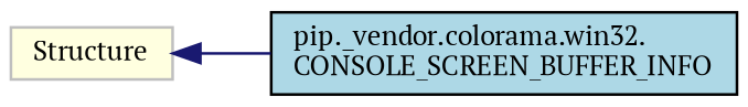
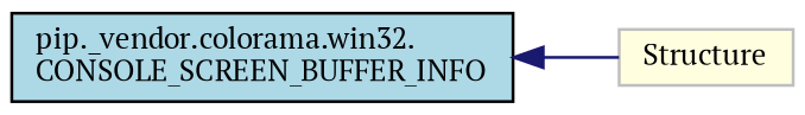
  digraph {
    rankdir=LR
    fontname="PT Serif"
    node [fontname="PT Serif" fontsize=10 shape=record style=filled]
    n1 [color=grey75 fillcolor=lightyellow height=0.2 label=Structure width=0.4]
    n2 [color=black fillcolor=lightblue height=0.2 label="pip._vendor.colorama.win32.\lCONSOLE_SCREEN_BUFFER_INFO" width=0.4]
-   n1 -> n2 [color=midnightblue dir=back fontname="PT Serif" fontsize=10 labelfontname=Helvetica labelfontsize=10 style=solid]
+   n2 -> n1 [color=midnightblue dir=back fontname="PT Serif" fontsize=10 labelfontname=Helvetica labelfontsize=10 style=solid]
  }
